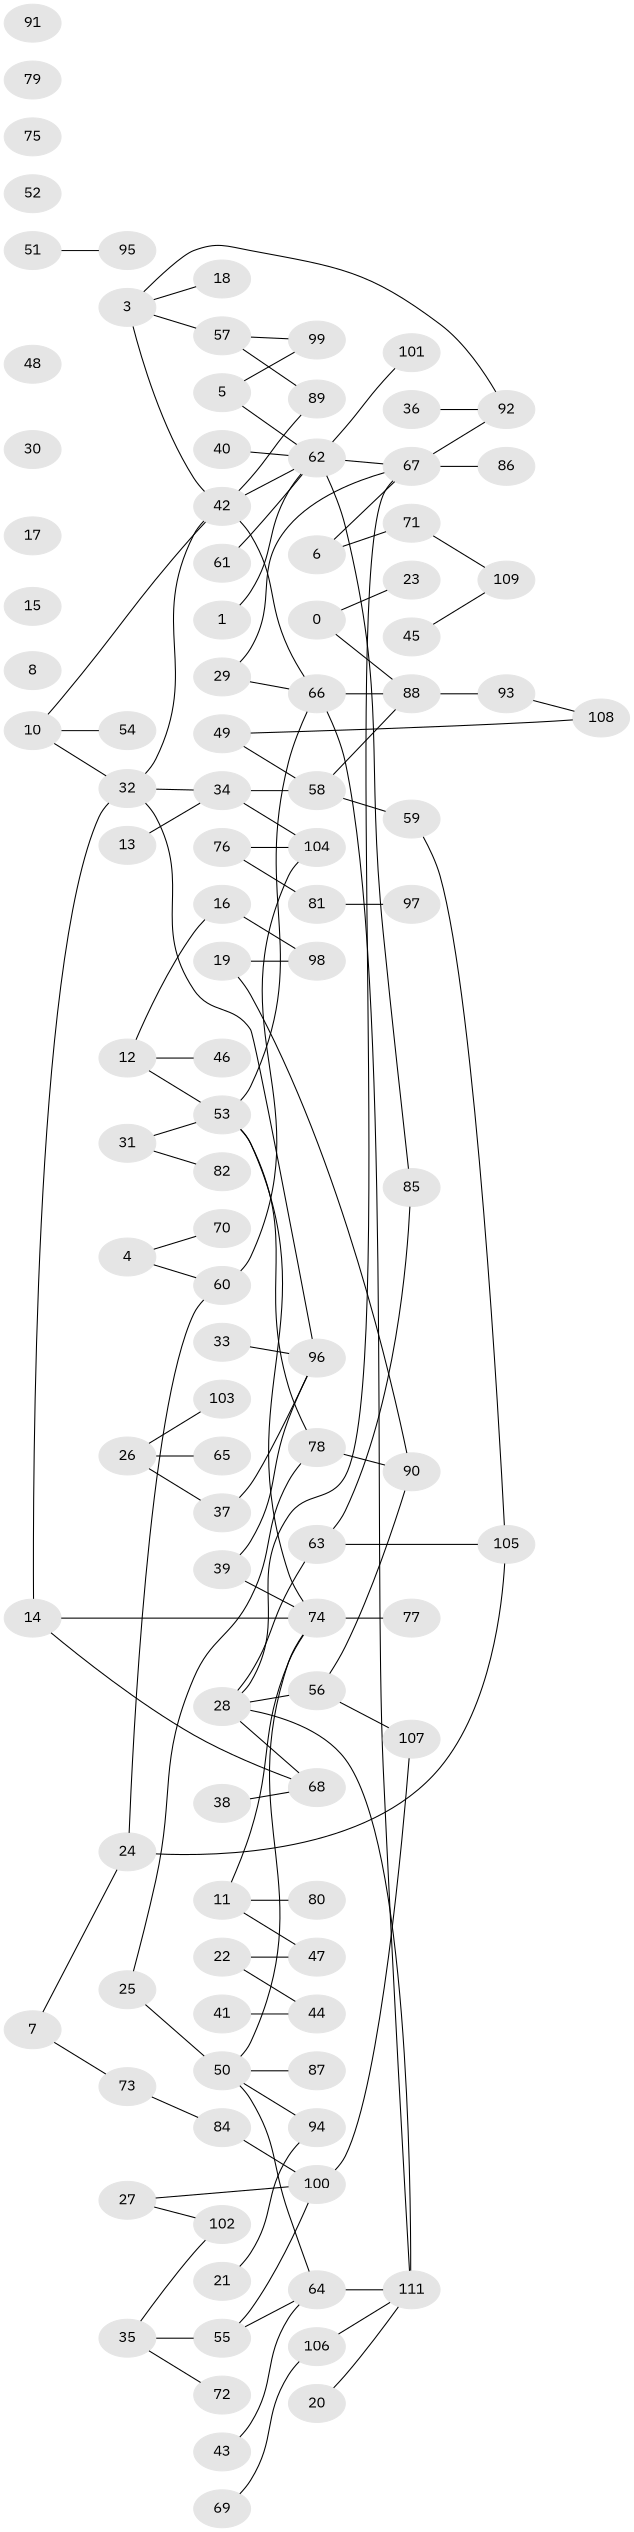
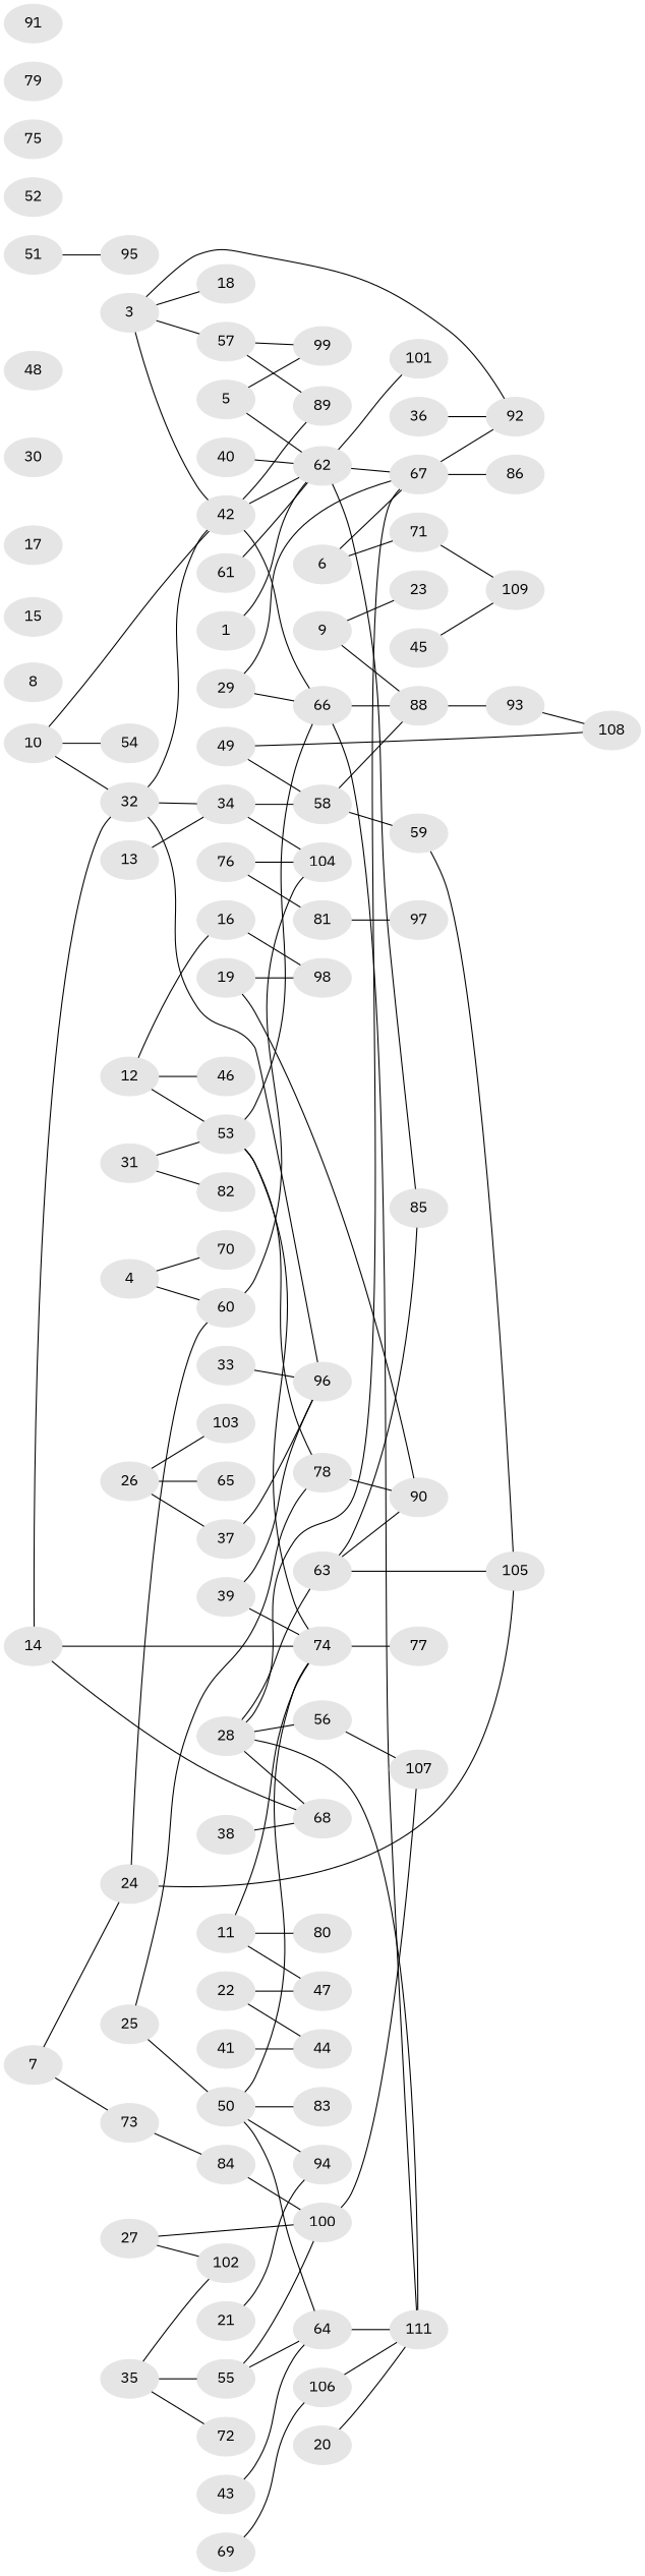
  graph {
    fontname="IBM Plex Sans"
    rankdir=LR
    node [color=gray90 fontname="IBM Plex Sans" style=filled]
    edge [fontname="IBM Plex Sans"]
    1
    62
    16
    98
    67
    85
    101
    3
    18
    42
    57
    92
    66
    89
    99
    4
    60
    70
    104
    5
    6
    71
    86
    109
    7
    24
    73
    105
    84
    8
-   9 [label=0]
+   9
    23
    88
    93
    10
    32
    54
    34
    96
    11
    47
    74
    80
    77
    12
    46
    53
    78
    13
    58
    14
    68
    15
    17
    19
    90
    n57 [label=111]
    20
    21
    94
    22
    44
    25
    50
    64
-   83 [label=87]
+   83
    26
    37
    65
    103
    27
    100
    102
    107
    28
    56
    63
    29
    30
    31
    82
    33
    59
    35
    55
    72
    36
    38
    39
    40
    41
    43
    45
    48
    49
    108
    51
    95
    52
    61
    69
    106
    75
    76
    81
    97
    79
    91
    1 -- 62
    62 -- 67
    62 -- 85
    62 -- 101
    16 -- 98
    67 -- 92
    67 -- 86
    3 -- 18
    3 -- 42
    3 -- 57
    3 -- 92
    42 -- 62
    42 -- 66
    42 -- 89
    57 -- 89
    57 -- 99
    66 -- 88
    66 -- n57
    4 -- 60
    4 -- 70
    60 -- 104
    5 -- 62
    5 -- 99
    6 -- 67
    6 -- 71
    71 -- 109
    7 -- 24
    7 -- 73
    24 -- 60
    24 -- 105
    73 -- 84
    84 -- 100
    9 -- 23
    9 -- 88
    88 -- 93
    93 -- 108
    10 -- 42
    10 -- 32
    10 -- 54
    32 -- 42
    32 -- 34
    32 -- 96
    34 -- 104
    34 -- 58
    11 -- 47
    11 -- 74
    11 -- 80
    74 -- 77
    12 -- 16
    12 -- 46
    12 -- 53
    53 -- 66
    53 -- 74
    53 -- 78
    78 -- 90
    13 -- 34
    58 -- 88
    58 -- 59
    14 -- 32
    14 -- 74
    14 -- 68
    19 -- 98
    19 -- 90
    20 -- n57
    21 -- 94
    22 -- 47
    22 -- 44
    25 -- 78
    25 -- 50
    50 -- 74
    50 -- 94
    50 -- 64
    50 -- 83
    64 -- n57
    26 -- 37
    26 -- 65
    26 -- 103
    37 -- 96
    27 -- 100
    27 -- 102
    100 -- 107
    28 -- 67
    28 -- 68
    28 -- n57
    28 -- 56
    28 -- 63
-   56 -- 90
+   63 -- 90
    56 -- 107
    63 -- 85
    63 -- 105
    29 -- 67
    29 -- 66
    31 -- 53
    31 -- 82
    33 -- 96
    59 -- 105
    35 -- 102
    35 -- 55
    35 -- 72
    55 -- 64
    55 -- 100
    36 -- 92
    38 -- 68
    39 -- 96
    39 -- 74
    40 -- 62
    41 -- 44
    43 -- 64
    45 -- 109
    49 -- 58
    49 -- 108
    51 -- 95
    61 -- 62
    69 -- 106
    106 -- n57
    76 -- 104
    76 -- 81
    81 -- 97
  }
